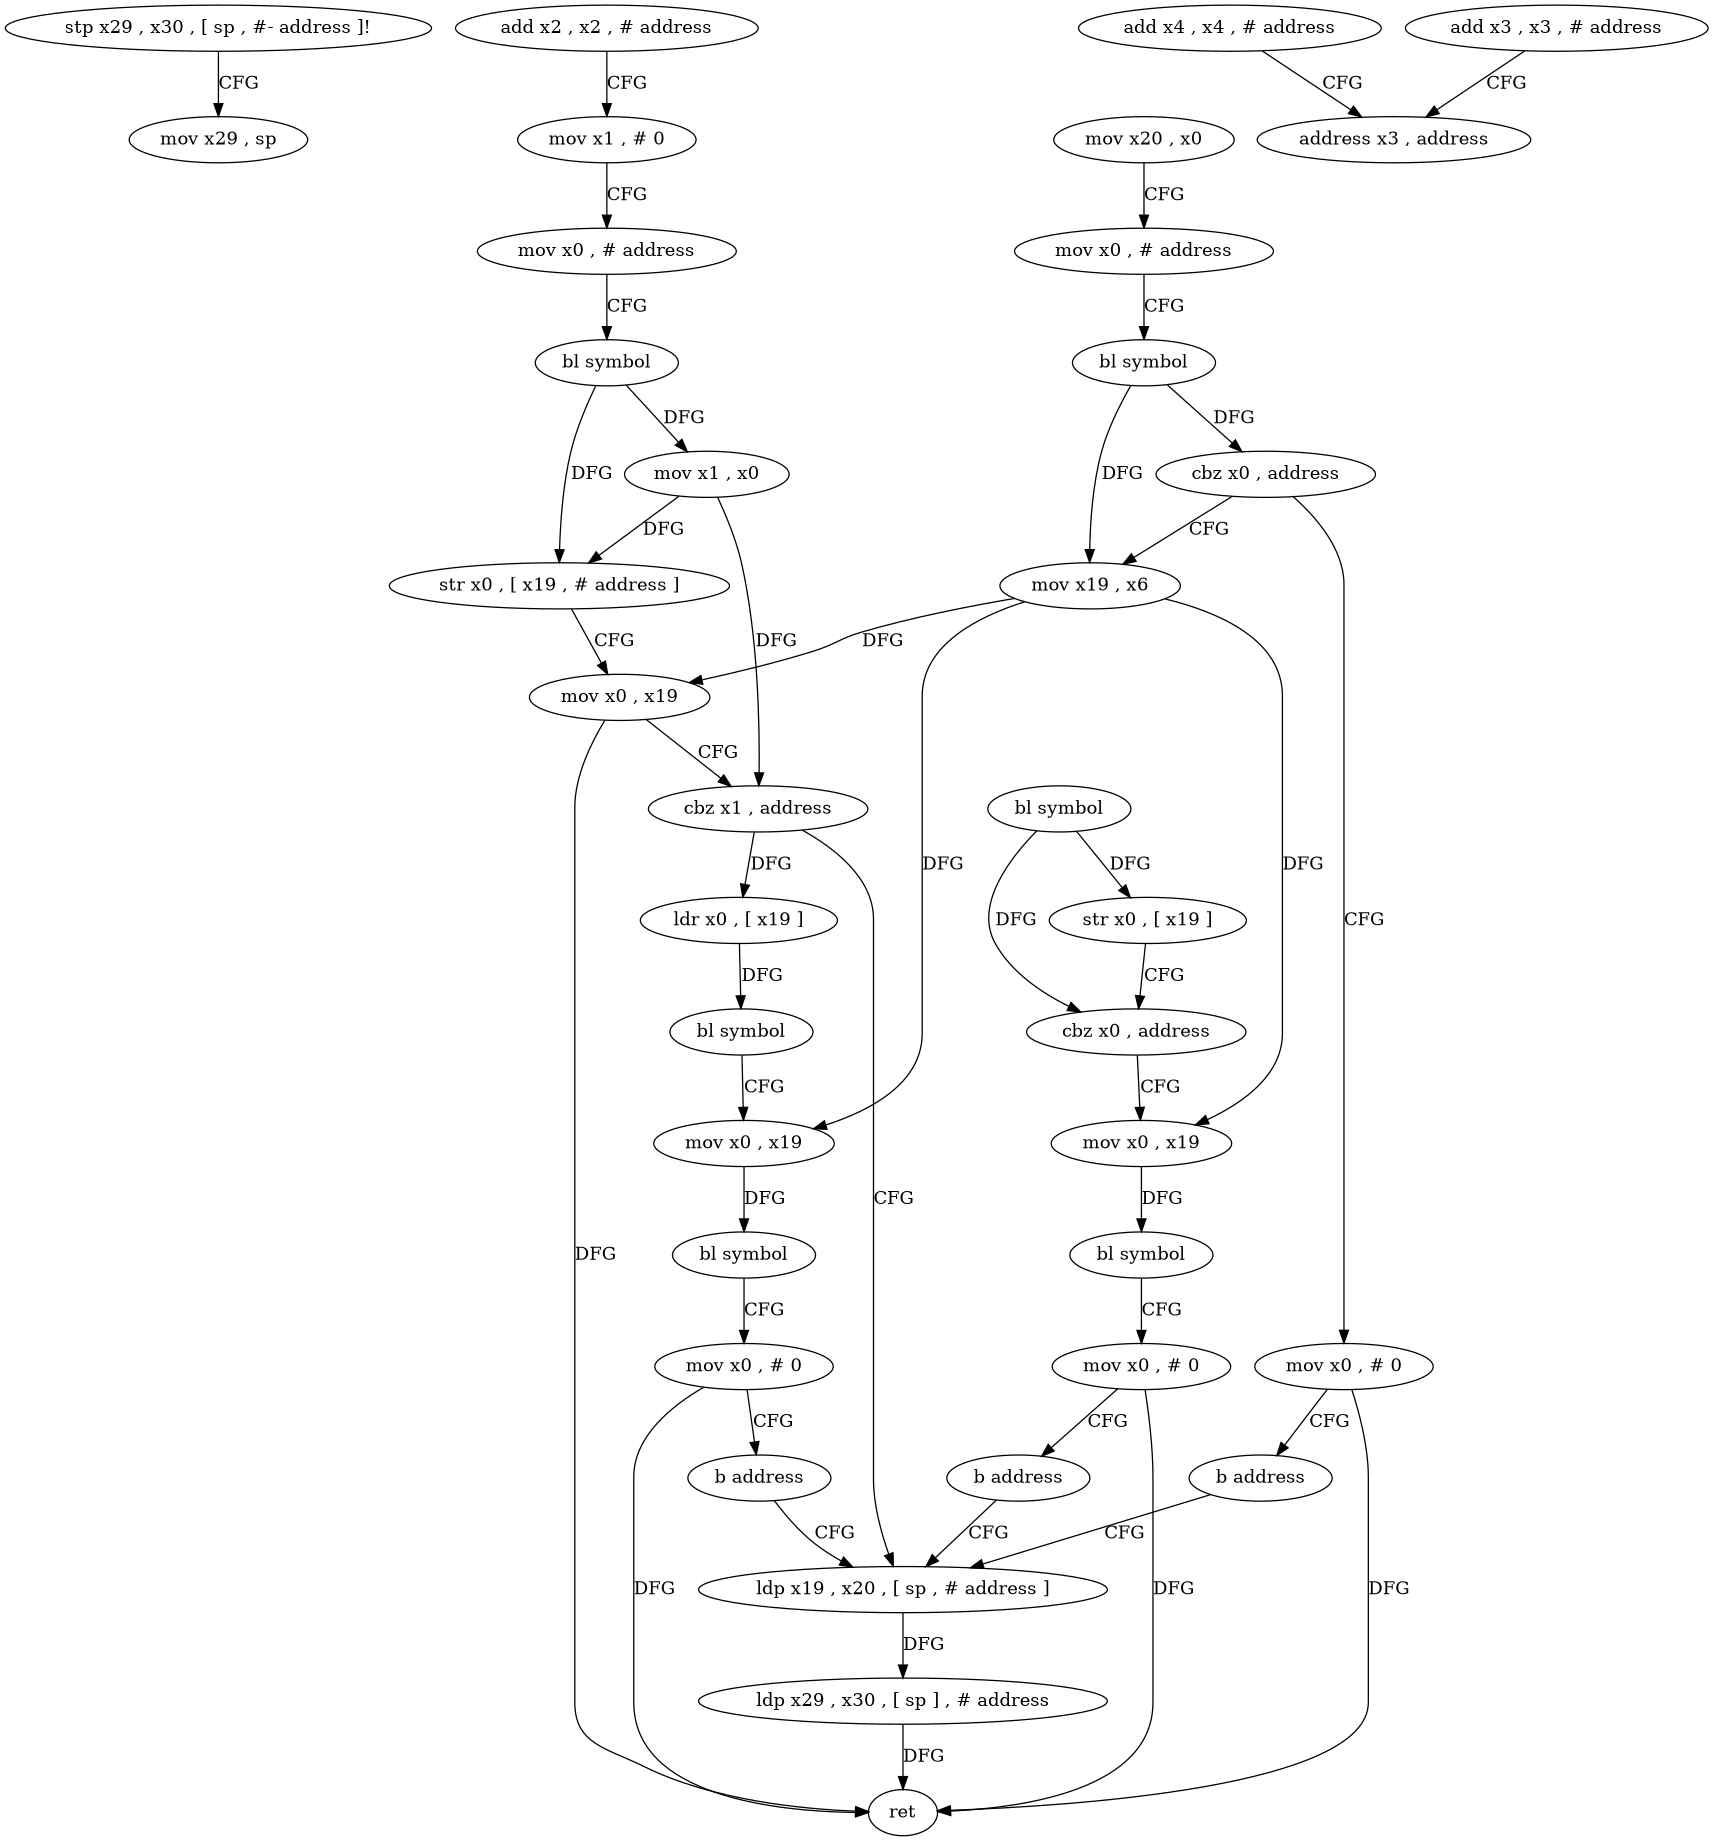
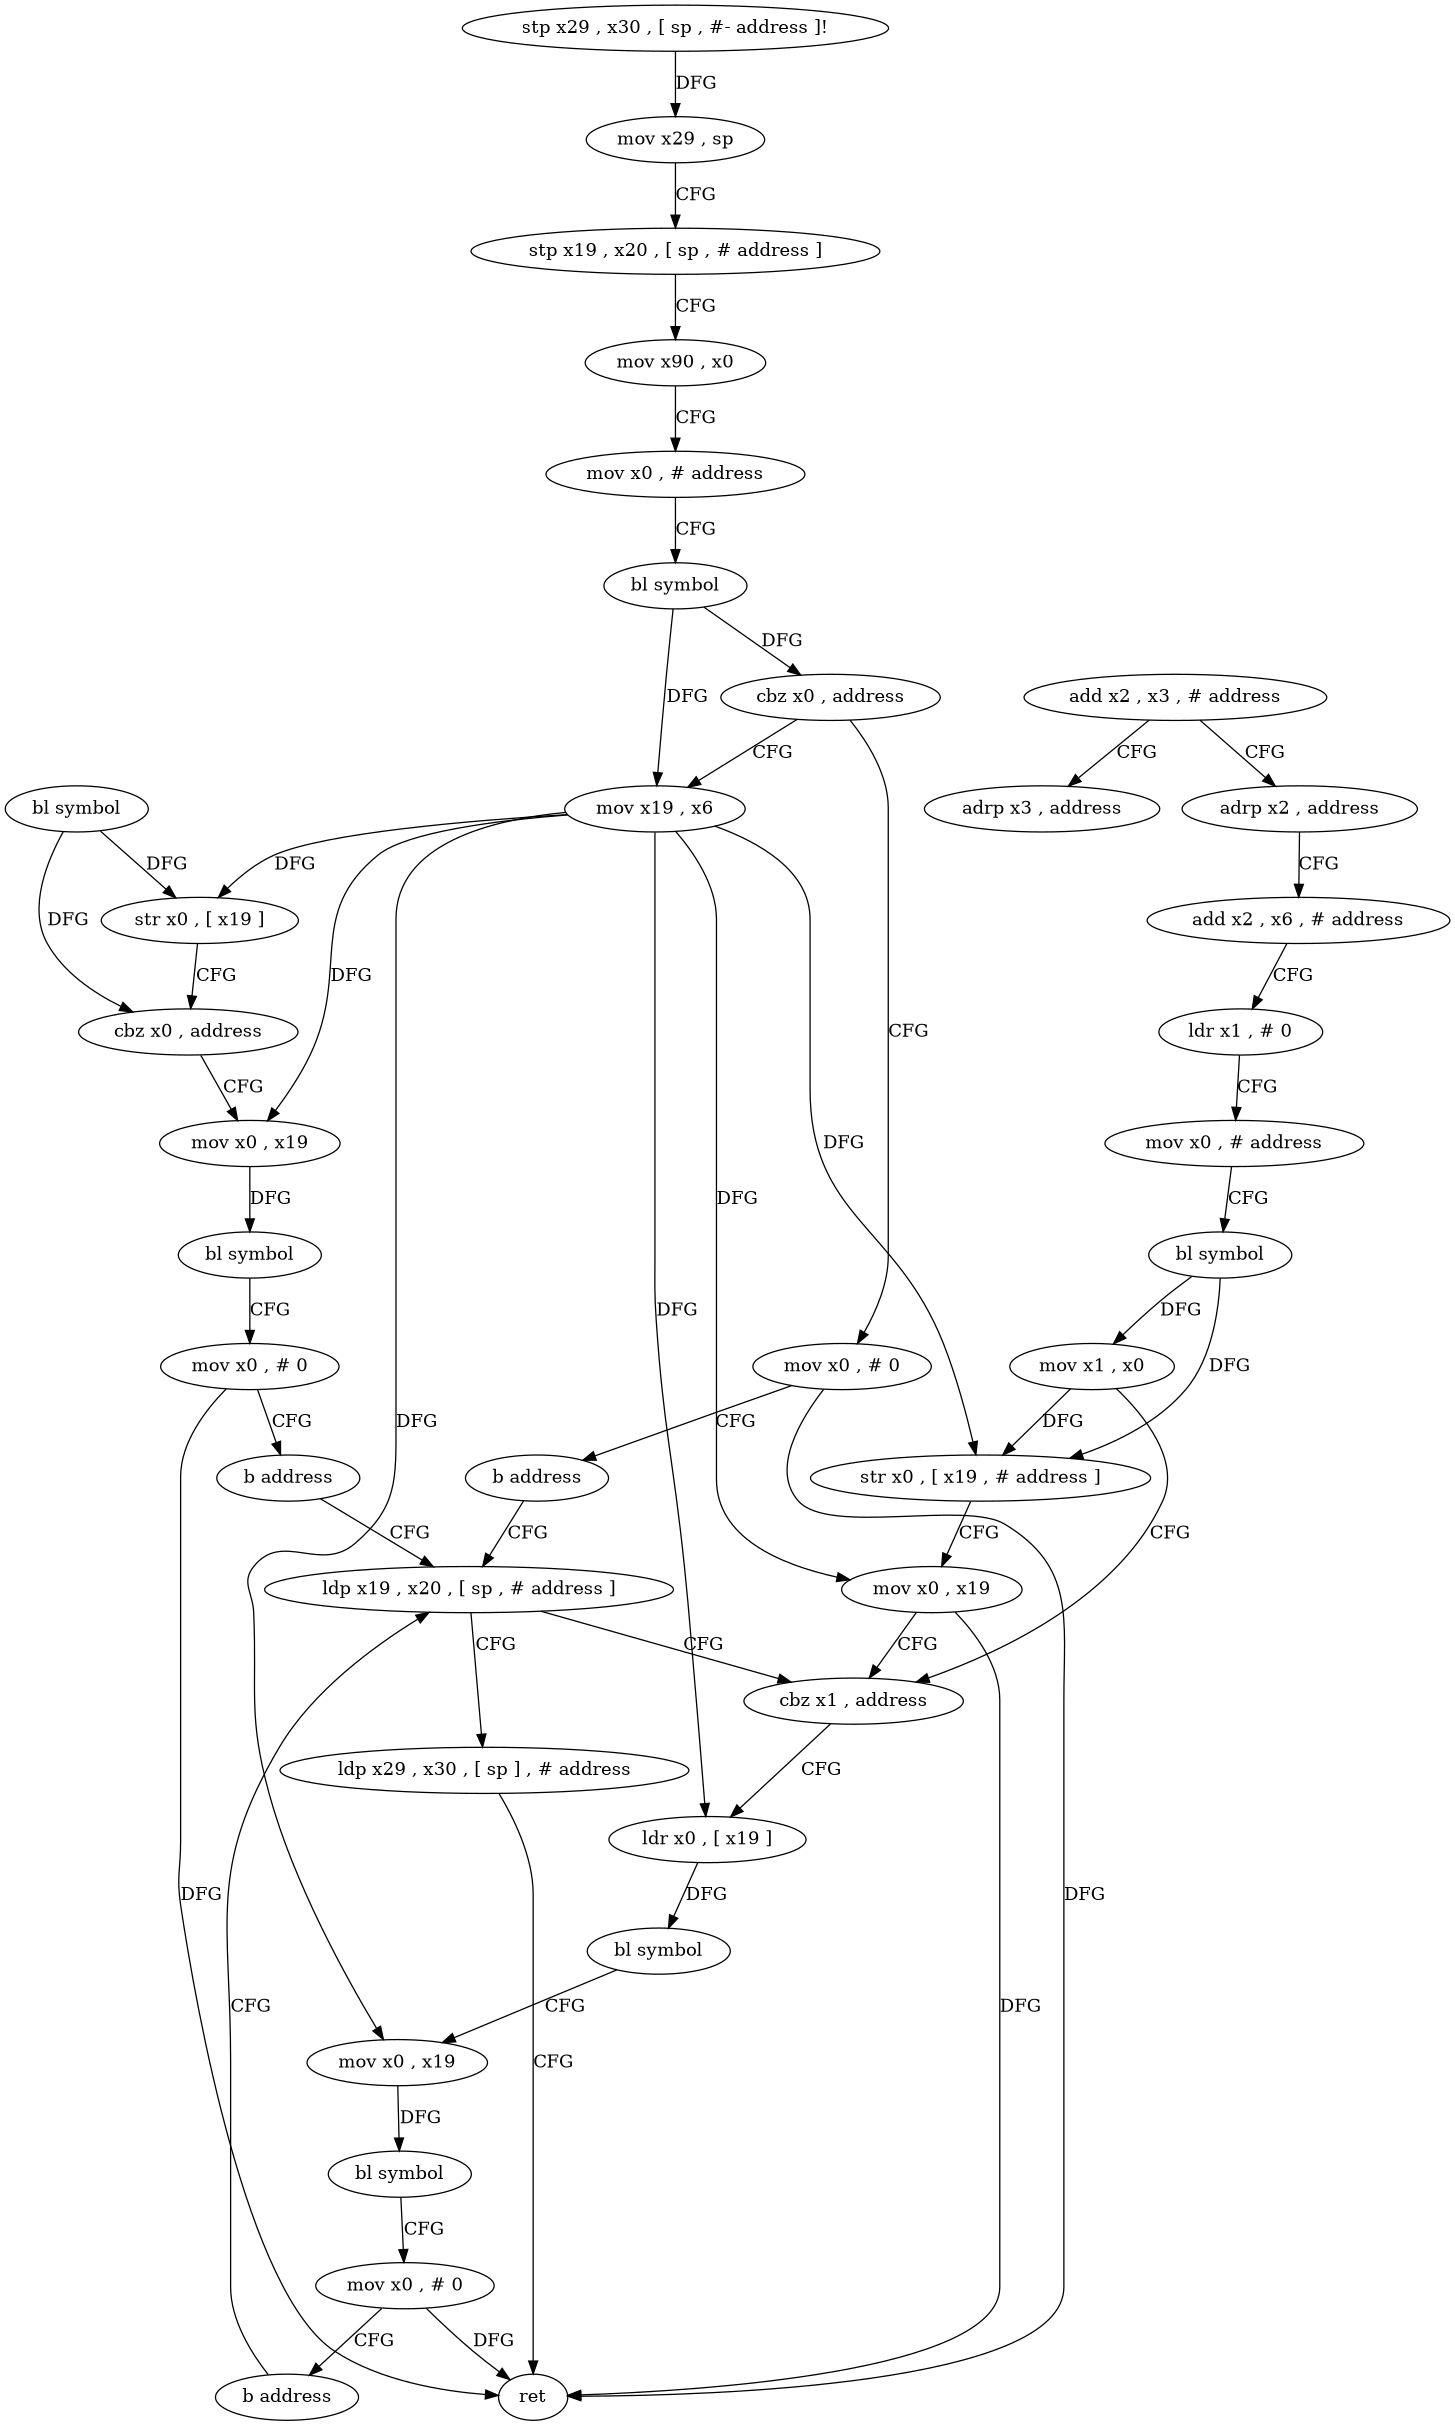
  digraph {
    n1 [label="stp x29 , x30 , [ sp , #- address ]!"]
    n2 [label="mov x29 , sp"]
-   n4 [label="mov x20 , x0"]
+   n3 [label="stp x19 , x20 , [ sp , # address ]"]
+   n4 [label="mov x90 , x0"]
    n5 [label="mov x0 , # address"]
    n6 [label="bl symbol"]
    n7 [label="cbz x0 , address"]
    n8 [label="mov x19 , x6"]
    n9 [label="mov x0 , # 0"]
    n10 [label="str x0 , [ x19 ]"]
    n11 [label="mov x0 , x19"]
    n12 [label="str x0 , [ x19 , # address ]"]
    n13 [label="mov x0 , x19"]
    n14 [label="ldr x0 , [ x19 ]"]
    n15 [label="mov x0 , x19"]
    n16 [label="b address"]
    n17 [label=ret]
    n18 [label="ldp x19 , x20 , [ sp , # address ]"]
    n19 [label="cbz x0 , address"]
    n20 [label="bl symbol"]
    n21 [label="cbz x1 , address"]
    n22 [label="bl symbol"]
    n23 [label="bl symbol"]
    n24 [label="ldp x29 , x30 , [ sp ] , # address"]
    n25 [label="bl symbol"]
    n26 [label="mov x0 , # 0"]
-   n27 [label="add x4 , x4 , # address"]
-   n28 [label="address x3 , address"]
+   n28 [label="adrp x3 , address"]
    n29 [label="b address"]
-   n30 [label="add x3 , x3 , # address"]
-   n32 [label="add x2 , x2 , # address"]
-   n33 [label="mov x1 , # 0"]
+   n30 [label="add x2 , x3 , # address"]
+   n31 [label="adrp x2 , address"]
+   n32 [label="add x2 , x6 , # address"]
+   n33 [label="ldr x1 , # 0"]
    n34 [label="mov x0 , # address"]
    n35 [label="bl symbol"]
    n36 [label="mov x1 , x0"]
    n37 [label="mov x0 , # 0"]
    n38 [label="b address"]
-   n1 -> n2 [label=CFG]
+   n1 -> n2 [label=DFG]
+   n2 -> n3 [label=CFG]
+   n3 -> n4 [label=CFG]
    n4 -> n5 [label=CFG]
    n5 -> n6 [label=CFG]
    n6 -> n7 [label=DFG]
    n6 -> n8 [label=DFG]
    n7 -> n8 [label=CFG]
    n7 -> n9 [label=CFG]
+   n8 -> n10 [label=DFG]
    n8 -> n11 [label=DFG]
+   n8 -> n12 [label=DFG]
    n8 -> n13 [label=DFG]
+   n8 -> n14 [label=DFG]
    n8 -> n15 [label=DFG]
    n9 -> n16 [label=CFG]
    n9 -> n17 [label=DFG]
    n10 -> n19 [label=CFG]
    n11 -> n20 [label=DFG]
    n12 -> n13 [label=CFG]
    n13 -> n17 [label=DFG]
    n13 -> n21 [label=CFG]
    n14 -> n22 [label=DFG]
    n15 -> n23 [label=DFG]
    n16 -> n18 [label=CFG]
-   n18 -> n24 [label=DFG]
+   n18 -> n24 [label=CFG]
    n19 -> n11 [label=CFG]
    n20 -> n26 [label=CFG]
-   n21 -> n14 [label=DFG]
-   n21 -> n18 [label=CFG]
+   n21 -> n14 [label=CFG]
+   n18 -> n21 [label=CFG]
    n22 -> n15 [label=CFG]
    n23 -> n37 [label=CFG]
-   n24 -> n17 [label=DFG]
+   n24 -> n17 [label=CFG]
    n25 -> n10 [label=DFG]
    n25 -> n19 [label=DFG]
    n26 -> n17 [label=DFG]
    n26 -> n29 [label=CFG]
-   n27 -> n28 [label=CFG]
    n29 -> n18 [label=CFG]
    n30 -> n28 [label=CFG]
+   n30 -> n31 [label=CFG]
+   n31 -> n32 [label=CFG]
    n32 -> n33 [label=CFG]
    n33 -> n34 [label=CFG]
    n34 -> n35 [label=CFG]
    n35 -> n12 [label=DFG]
    n35 -> n36 [label=DFG]
    n36 -> n12 [label=DFG]
-   n36 -> n21 [label=DFG]
+   n36 -> n21 [label=CFG]
    n37 -> n17 [label=DFG]
    n37 -> n38 [label=CFG]
    n38 -> n18 [label=CFG]
  }
